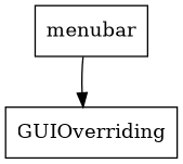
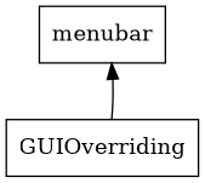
  digraph {
    node [shape=box]
    menubar [root=true]
    GUIOverriding
-   menubar -> GUIOverriding
+   GUIOverriding -> menubar
  }
